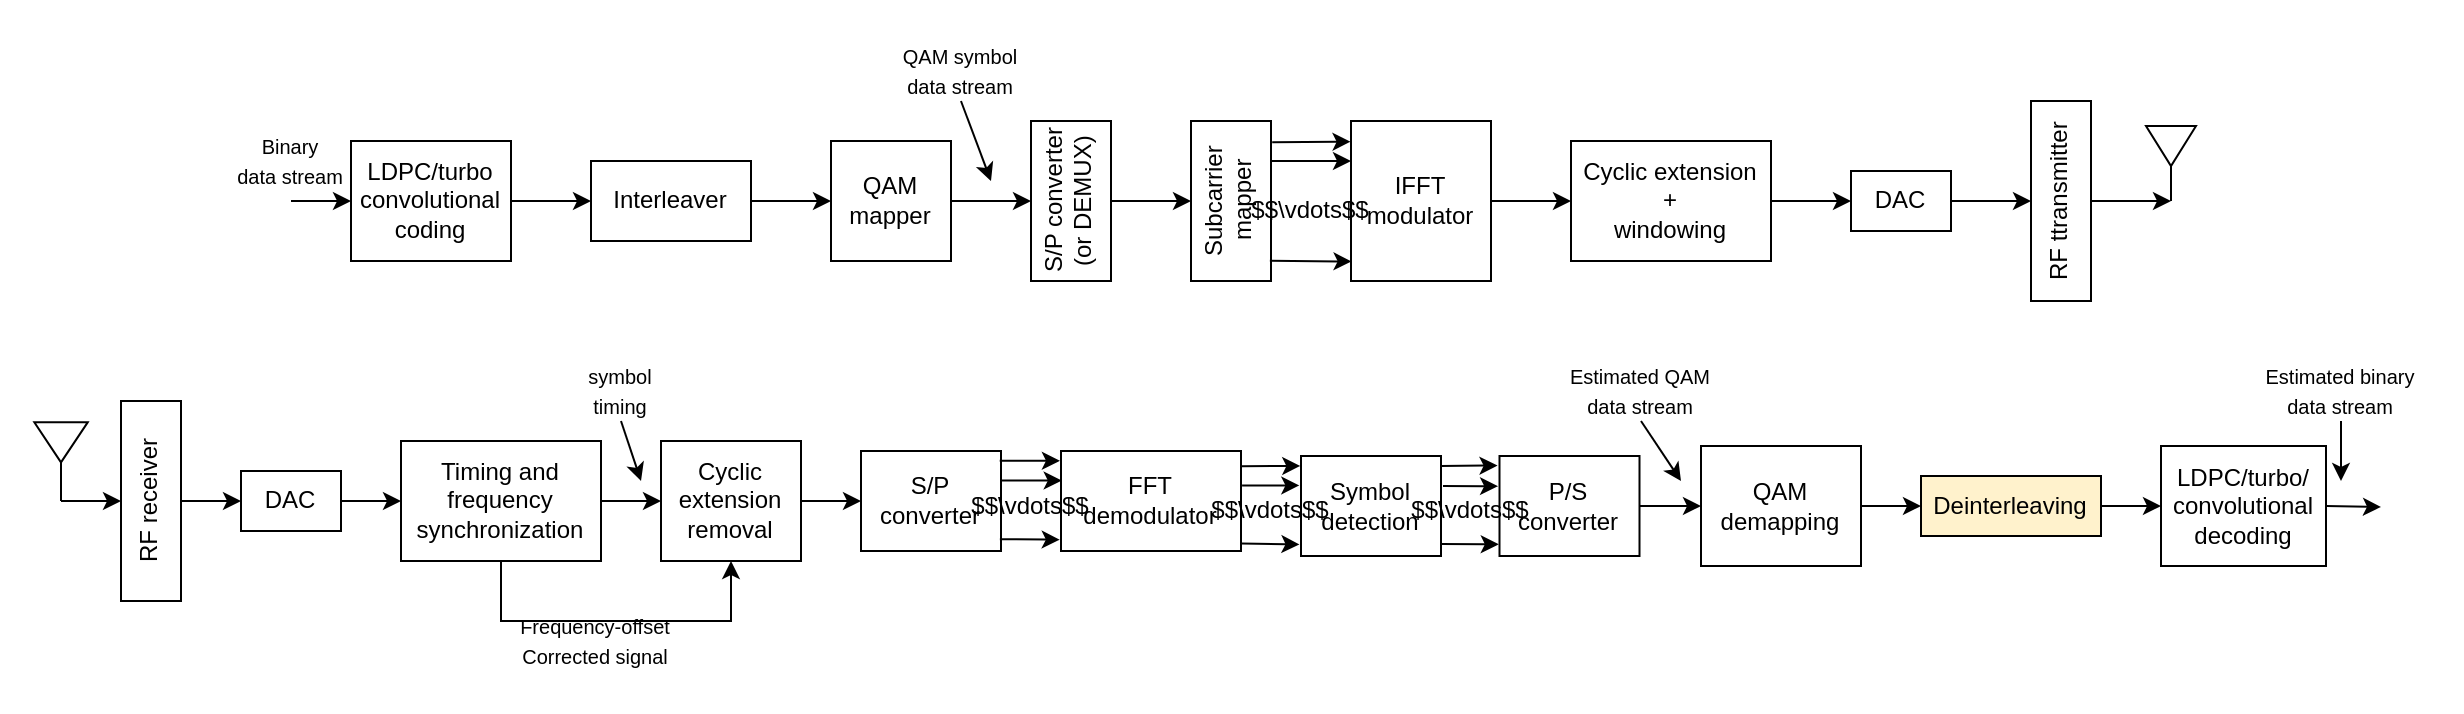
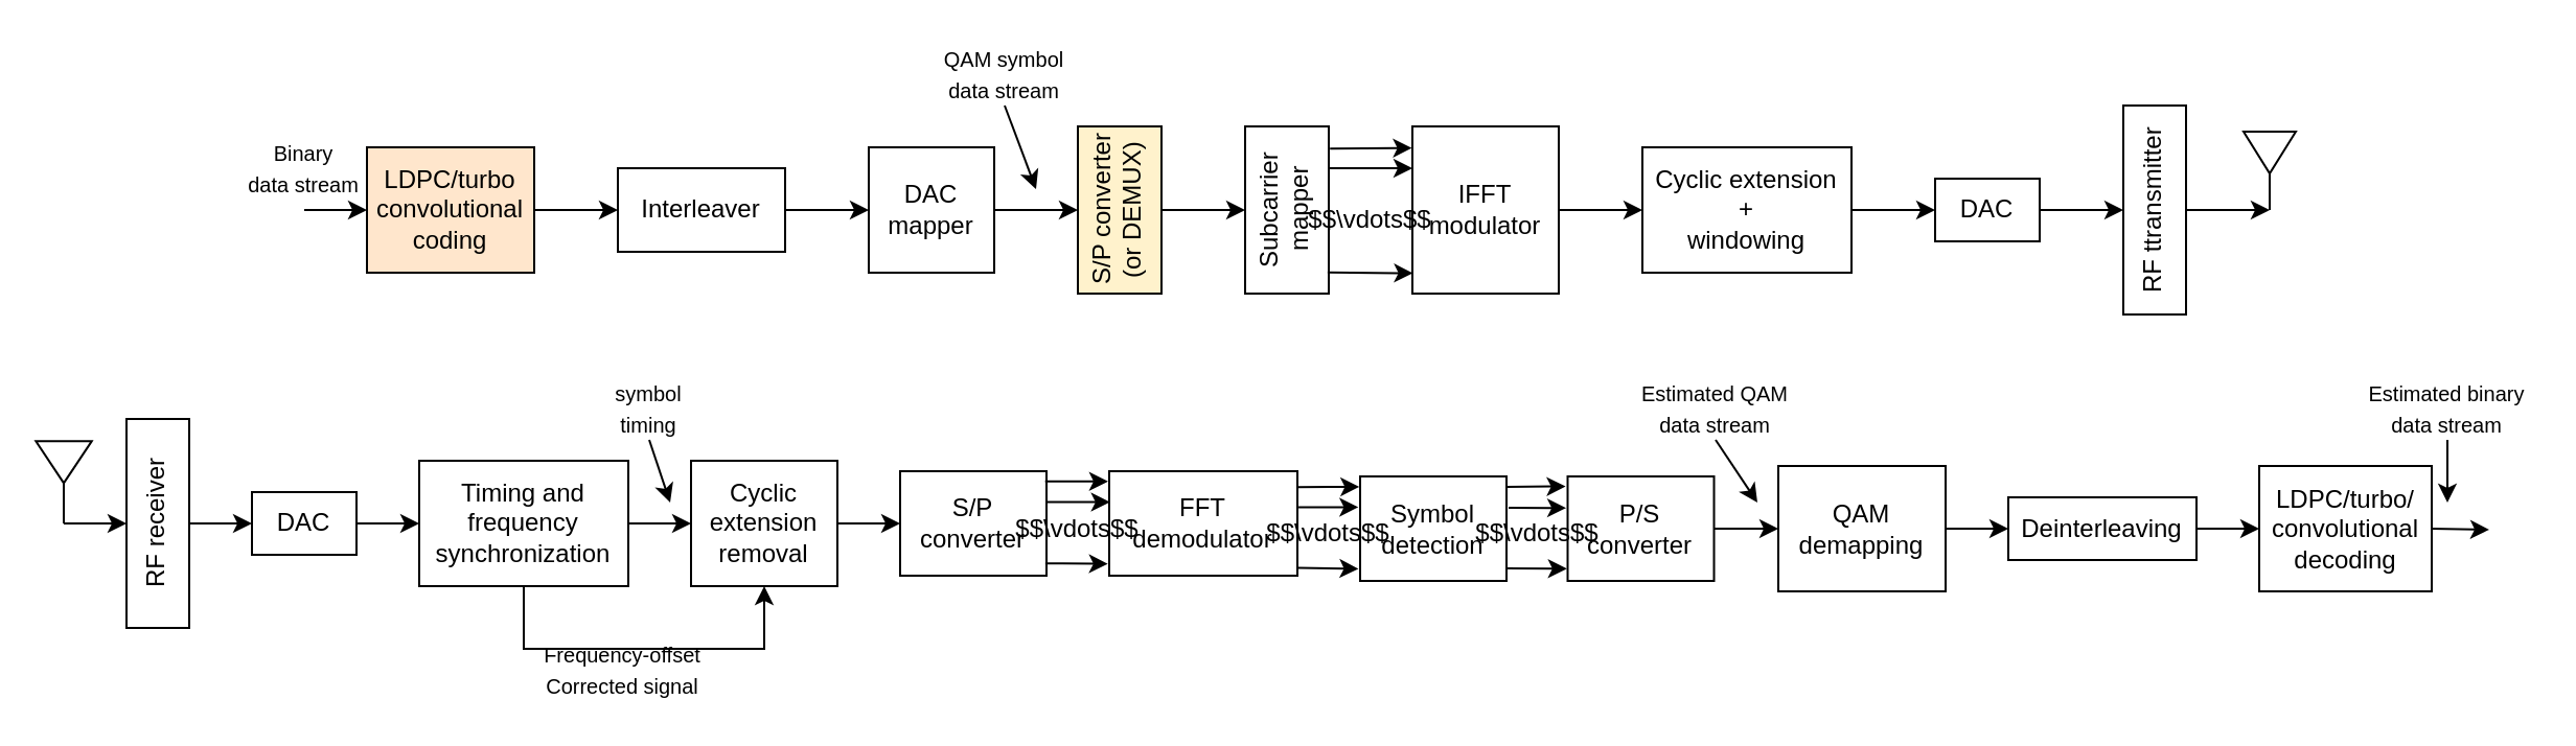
  <mxCell id="0" />
  <mxCell id="1" parent="0" />
  <mxCell id="2" value="" style="edgeStyle=orthogonalEdgeStyle;rounded=0;orthogonalLoop=1;jettySize=auto;html=1;" parent="1" source="3" target="5" edge="1"><mxGeometry relative="1" as="geometry" /></mxCell>
- <mxCell id="3" value="LDPC/turbo convolutional coding" style="rounded=0;whiteSpace=wrap;html=1;" parent="1" vertex="1"><mxGeometry x="175" y="70" width="80" height="60" as="geometry" /></mxCell>
+ <mxCell id="3" value="LDPC/turbo convolutional coding" style="rounded=0;whiteSpace=wrap;html=1;fillColor=#ffe6cc;" parent="1" vertex="1"><mxGeometry x="175" y="70" width="80" height="60" as="geometry" /></mxCell>
  <mxCell id="4" value="" style="edgeStyle=orthogonalEdgeStyle;rounded=0;orthogonalLoop=1;jettySize=auto;html=1;" parent="1" source="5" target="7" edge="1"><mxGeometry relative="1" as="geometry" /></mxCell>
  <mxCell id="5" value="Interleaver" style="rounded=0;whiteSpace=wrap;html=1;" parent="1" vertex="1"><mxGeometry x="295" y="80" width="80" height="40" as="geometry" /></mxCell>
  <mxCell id="6" value="" style="edgeStyle=orthogonalEdgeStyle;rounded=0;orthogonalLoop=1;jettySize=auto;html=1;" parent="1" source="7" target="9" edge="1"><mxGeometry relative="1" as="geometry" /></mxCell>
- <mxCell id="7" value="QAM mapper" style="rounded=0;whiteSpace=wrap;html=1;" parent="1" vertex="1"><mxGeometry x="415" y="70" width="60" height="60" as="geometry" /></mxCell>
+ <mxCell id="7" value="DAC mapper" style="rounded=0;whiteSpace=wrap;html=1;" parent="1" vertex="1"><mxGeometry x="415" y="70" width="60" height="60" as="geometry" /></mxCell>
  <mxCell id="8" value="" style="edgeStyle=orthogonalEdgeStyle;rounded=0;orthogonalLoop=1;jettySize=auto;html=1;" parent="1" source="9" target="10" edge="1"><mxGeometry relative="1" as="geometry" /></mxCell>
- <mxCell id="9" value="S/P converter (or DEMUX)" style="rounded=0;whiteSpace=wrap;html=1;flipV=1;flipH=1;textDirection=vertical-rl;rotation=-180;" parent="1" vertex="1"><mxGeometry x="515" y="60" width="40" height="80" as="geometry" /></mxCell>
+ <mxCell id="9" value="S/P converter (or DEMUX)" style="rounded=0;whiteSpace=wrap;html=1;flipV=1;flipH=1;textDirection=vertical-rl;rotation=-180;fillColor=#fff2cc;" parent="1" vertex="1"><mxGeometry x="515" y="60" width="40" height="80" as="geometry" /></mxCell>
  <mxCell id="10" value="Subcarrier mapper" style="rounded=0;whiteSpace=wrap;html=1;flipV=1;flipH=1;textDirection=vertical-rl;rotation=-180;" parent="1" vertex="1"><mxGeometry x="595" y="60" width="40" height="80" as="geometry" /></mxCell>
  <mxCell id="11" value="" style="edgeStyle=orthogonalEdgeStyle;rounded=0;orthogonalLoop=1;jettySize=auto;html=1;" parent="1" source="12" target="18" edge="1"><mxGeometry relative="1" as="geometry" /></mxCell>
  <mxCell id="12" value="IFFT modulator" style="rounded=0;whiteSpace=wrap;html=1;" parent="1" vertex="1"><mxGeometry x="675" y="60" width="70" height="80" as="geometry" /></mxCell>
  <mxCell id="13" value="" style="endArrow=classic;html=1;rounded=0;entryX=-0.003;entryY=0.129;entryDx=0;entryDy=0;entryPerimeter=0;exitX=1.015;exitY=0.133;exitDx=0;exitDy=0;exitPerimeter=0;" parent="1" source="10" target="12" edge="1"><mxGeometry width="50" height="50" relative="1" as="geometry"><mxPoint x="515" y="230" as="sourcePoint" /><mxPoint x="565" y="180" as="targetPoint" /></mxGeometry></mxCell>
  <mxCell id="14" value="" style="endArrow=classic;html=1;rounded=0;entryX=0;entryY=0.25;entryDx=0;entryDy=0;exitX=0;exitY=0.75;exitDx=0;exitDy=0;" parent="1" source="10" target="12" edge="1"><mxGeometry width="50" height="50" relative="1" as="geometry"><mxPoint x="646" y="81" as="sourcePoint" /><mxPoint x="685" y="80" as="targetPoint" /></mxGeometry></mxCell>
  <mxCell id="15" value="" style="endArrow=classic;html=1;rounded=0;entryX=0.004;entryY=0.878;entryDx=0;entryDy=0;entryPerimeter=0;exitX=0.986;exitY=0.874;exitDx=0;exitDy=0;exitPerimeter=0;" parent="1" source="10" target="12" edge="1"><mxGeometry width="50" height="50" relative="1" as="geometry"><mxPoint x="645" y="140" as="sourcePoint" /><mxPoint x="685" y="90" as="targetPoint" /></mxGeometry></mxCell>
  <mxCell id="16" value="$$\vdots$$" style="text;html=1;align=center;verticalAlign=middle;whiteSpace=wrap;rounded=0;" parent="1" vertex="1"><mxGeometry x="645" y="90" width="20" height="30" as="geometry" /></mxCell>
  <mxCell id="17" value="" style="edgeStyle=orthogonalEdgeStyle;rounded=0;orthogonalLoop=1;jettySize=auto;html=1;" parent="1" source="18" target="20" edge="1"><mxGeometry relative="1" as="geometry" /></mxCell>
  <mxCell id="18" value="Cyclic extension&lt;div&gt;+&lt;/div&gt;&lt;div&gt;windowing&lt;/div&gt;" style="rounded=0;whiteSpace=wrap;html=1;" parent="1" vertex="1"><mxGeometry x="785" y="70" width="100" height="60" as="geometry" /></mxCell>
  <mxCell id="19" value="" style="edgeStyle=orthogonalEdgeStyle;rounded=0;orthogonalLoop=1;jettySize=auto;html=1;" parent="1" source="20" target="21" edge="1"><mxGeometry relative="1" as="geometry" /></mxCell>
  <mxCell id="20" value="DAC" style="rounded=0;whiteSpace=wrap;html=1;" parent="1" vertex="1"><mxGeometry x="925" y="85" width="50" height="30" as="geometry" /></mxCell>
  <mxCell id="21" value="RF ttransmitter" style="rounded=0;whiteSpace=wrap;html=1;flipV=1;flipH=1;textDirection=vertical-rl;rotation=-180;" parent="1" vertex="1"><mxGeometry x="1015" y="50" width="30" height="100" as="geometry" /></mxCell>
  <mxCell id="22" value="" style="group" parent="1" vertex="1" connectable="0"><mxGeometry x="1072.5" y="62.5" width="25" height="37.5" as="geometry" /></mxCell>
  <mxCell id="23" value="" style="triangle;whiteSpace=wrap;html=1;rotation=90;" parent="22" vertex="1"><mxGeometry x="2.5" y="-2.5" width="20" height="25" as="geometry" /></mxCell>
  <mxCell id="24" value="" style="endArrow=none;html=1;rounded=0;entryX=1;entryY=0.5;entryDx=0;entryDy=0;" parent="22" target="23" edge="1"><mxGeometry width="50" height="50" relative="1" as="geometry"><mxPoint x="12.5" y="37.5" as="sourcePoint" /><mxPoint x="12.5" y="-102.5" as="targetPoint" /></mxGeometry></mxCell>
  <mxCell id="25" value="" style="endArrow=classic;html=1;rounded=0;exitX=0;exitY=0.5;exitDx=0;exitDy=0;" parent="1" source="21" edge="1"><mxGeometry width="50" height="50" relative="1" as="geometry"><mxPoint x="1025" y="10" as="sourcePoint" /><mxPoint x="1085" y="100" as="targetPoint" /></mxGeometry></mxCell>
  <mxCell id="26" value="" style="edgeStyle=orthogonalEdgeStyle;rounded=0;orthogonalLoop=1;jettySize=auto;html=1;" parent="1" source="27" target="29" edge="1"><mxGeometry relative="1" as="geometry" /></mxCell>
  <mxCell id="27" value="RF receiver" style="rounded=0;whiteSpace=wrap;html=1;flipV=1;flipH=1;textDirection=vertical-rl;rotation=-180;" parent="1" vertex="1"><mxGeometry x="60" y="200" width="30" height="100" as="geometry" /></mxCell>
  <mxCell id="28" value="" style="edgeStyle=orthogonalEdgeStyle;rounded=0;orthogonalLoop=1;jettySize=auto;html=1;" parent="1" source="29" target="32" edge="1"><mxGeometry relative="1" as="geometry" /></mxCell>
  <mxCell id="29" value="DAC" style="rounded=0;whiteSpace=wrap;html=1;" parent="1" vertex="1"><mxGeometry x="120" y="235" width="50" height="30" as="geometry" /></mxCell>
  <mxCell id="30" value="" style="edgeStyle=orthogonalEdgeStyle;rounded=0;orthogonalLoop=1;jettySize=auto;html=1;" parent="1" source="32" target="34" edge="1"><mxGeometry relative="1" as="geometry" /></mxCell>
  <mxCell id="31" style="edgeStyle=orthogonalEdgeStyle;rounded=0;orthogonalLoop=1;jettySize=auto;html=1;exitX=0.5;exitY=1;exitDx=0;exitDy=0;entryX=0.5;entryY=1;entryDx=0;entryDy=0;" parent="1" source="32" target="34" edge="1"><mxGeometry relative="1" as="geometry"><Array as="points"><mxPoint x="250" y="310" /><mxPoint x="365" y="310" /></Array></mxGeometry></mxCell>
  <mxCell id="32" value="Timing and frequency synchronization" style="rounded=0;whiteSpace=wrap;html=1;" parent="1" vertex="1"><mxGeometry x="200" y="220" width="100" height="60" as="geometry" /></mxCell>
  <mxCell id="33" value="" style="edgeStyle=orthogonalEdgeStyle;rounded=0;orthogonalLoop=1;jettySize=auto;html=1;" parent="1" source="34" target="35" edge="1"><mxGeometry relative="1" as="geometry" /></mxCell>
  <mxCell id="34" value="Cyclic extension removal" style="rounded=0;whiteSpace=wrap;html=1;" parent="1" vertex="1"><mxGeometry x="330" y="220" width="70" height="60" as="geometry" /></mxCell>
  <mxCell id="35" value="S/P converter" style="rounded=0;whiteSpace=wrap;html=1;" parent="1" vertex="1"><mxGeometry x="430" y="225" width="70" height="50" as="geometry" /></mxCell>
  <mxCell id="36" value="FFT demodulator" style="rounded=0;whiteSpace=wrap;html=1;" parent="1" vertex="1"><mxGeometry x="530" y="225" width="90" height="50" as="geometry" /></mxCell>
  <mxCell id="37" value="" style="endArrow=classic;html=1;rounded=0;entryX=-0.006;entryY=0.098;entryDx=0;entryDy=0;entryPerimeter=0;exitX=0.991;exitY=0.098;exitDx=0;exitDy=0;exitPerimeter=0;" parent="1" source="35" target="36" edge="1"><mxGeometry width="50" height="50" relative="1" as="geometry"><mxPoint x="410" y="100" as="sourcePoint" /><mxPoint x="460" y="50" as="targetPoint" /></mxGeometry></mxCell>
  <mxCell id="38" value="" style="endArrow=classic;html=1;rounded=0;entryX=0.004;entryY=0.296;entryDx=0;entryDy=0;exitX=0.996;exitY=0.296;exitDx=0;exitDy=0;exitPerimeter=0;entryPerimeter=0;" parent="1" source="35" target="36" edge="1"><mxGeometry width="50" height="50" relative="1" as="geometry"><mxPoint x="499" y="240" as="sourcePoint" /><mxPoint x="539" y="240" as="targetPoint" /></mxGeometry></mxCell>
  <mxCell id="39" value="" style="endArrow=classic;html=1;rounded=0;entryX=-0.007;entryY=0.887;entryDx=0;entryDy=0;exitX=0.992;exitY=0.882;exitDx=0;exitDy=0;exitPerimeter=0;entryPerimeter=0;" parent="1" source="35" target="36" edge="1"><mxGeometry width="50" height="50" relative="1" as="geometry"><mxPoint x="500" y="250" as="sourcePoint" /><mxPoint x="540" y="250" as="targetPoint" /></mxGeometry></mxCell>
  <mxCell id="40" value="$$\vdots$$" style="text;html=1;align=center;verticalAlign=middle;whiteSpace=wrap;rounded=0;" parent="1" vertex="1"><mxGeometry x="500" y="235" width="30" height="35" as="geometry" /></mxCell>
  <mxCell id="41" value="Symbol detection" style="rounded=0;whiteSpace=wrap;html=1;" parent="1" vertex="1"><mxGeometry x="650" y="227.5" width="70" height="50" as="geometry" /></mxCell>
  <mxCell id="42" value="" style="endArrow=classic;html=1;rounded=0;entryX=-0.005;entryY=0.099;entryDx=0;entryDy=0;entryPerimeter=0;exitX=0.997;exitY=0.153;exitDx=0;exitDy=0;exitPerimeter=0;" parent="1" source="36" target="41" edge="1"><mxGeometry width="50" height="50" relative="1" as="geometry"><mxPoint x="640" y="232.5" as="sourcePoint" /><mxPoint x="669" y="232.5" as="targetPoint" /></mxGeometry></mxCell>
  <mxCell id="43" value="" style="endArrow=classic;html=1;rounded=0;entryX=-0.012;entryY=0.294;entryDx=0;entryDy=0;exitX=1.006;exitY=0.345;exitDx=0;exitDy=0;exitPerimeter=0;entryPerimeter=0;" parent="1" source="36" target="41" edge="1"><mxGeometry width="50" height="50" relative="1" as="geometry"><mxPoint x="630" y="242.5" as="sourcePoint" /><mxPoint x="670" y="242.5" as="targetPoint" /></mxGeometry></mxCell>
  <mxCell id="44" value="" style="endArrow=classic;html=1;rounded=0;entryX=-0.011;entryY=0.884;entryDx=0;entryDy=0;exitX=1.002;exitY=0.925;exitDx=0;exitDy=0;exitPerimeter=0;entryPerimeter=0;" parent="1" source="36" target="41" edge="1"><mxGeometry width="50" height="50" relative="1" as="geometry"><mxPoint x="629" y="271.5" as="sourcePoint" /><mxPoint x="669" y="271.5" as="targetPoint" /></mxGeometry></mxCell>
  <mxCell id="45" value="$$\vdots$$" style="text;html=1;align=center;verticalAlign=middle;whiteSpace=wrap;rounded=0;" parent="1" vertex="1"><mxGeometry x="620" y="237.5" width="30" height="35" as="geometry" /></mxCell>
  <mxCell id="46" value="" style="edgeStyle=orthogonalEdgeStyle;rounded=0;orthogonalLoop=1;jettySize=auto;html=1;" parent="1" source="47" target="53" edge="1"><mxGeometry relative="1" as="geometry" /></mxCell>
  <mxCell id="47" value="P/S converter" style="rounded=0;whiteSpace=wrap;html=1;" parent="1" vertex="1"><mxGeometry x="749.25" y="227.5" width="70" height="50" as="geometry" /></mxCell>
  <mxCell id="48" value="" style="endArrow=classic;html=1;rounded=0;entryX=-0.014;entryY=0.095;entryDx=0;entryDy=0;entryPerimeter=0;exitX=0.991;exitY=0.098;exitDx=0;exitDy=0;exitPerimeter=0;" parent="1" target="47" edge="1"><mxGeometry width="50" height="50" relative="1" as="geometry"><mxPoint x="720" y="232.5" as="sourcePoint" /><mxPoint x="760" y="232.5" as="targetPoint" /></mxGeometry></mxCell>
  <mxCell id="49" value="" style="endArrow=classic;html=1;rounded=0;entryX=-0.01;entryY=0.302;entryDx=0;entryDy=0;exitX=0.996;exitY=0.296;exitDx=0;exitDy=0;exitPerimeter=0;entryPerimeter=0;" parent="1" target="47" edge="1"><mxGeometry width="50" height="50" relative="1" as="geometry"><mxPoint x="721" y="242.5" as="sourcePoint" /><mxPoint x="761" y="242.5" as="targetPoint" /></mxGeometry></mxCell>
  <mxCell id="50" value="" style="endArrow=classic;html=1;rounded=0;entryX=-0.005;entryY=0.883;entryDx=0;entryDy=0;exitX=0.992;exitY=0.882;exitDx=0;exitDy=0;exitPerimeter=0;entryPerimeter=0;" parent="1" target="47" edge="1"><mxGeometry width="50" height="50" relative="1" as="geometry"><mxPoint x="720" y="271.5" as="sourcePoint" /><mxPoint x="760" y="271.5" as="targetPoint" /></mxGeometry></mxCell>
  <mxCell id="51" value="$$\vdots$$" style="text;html=1;align=center;verticalAlign=middle;whiteSpace=wrap;rounded=0;" parent="1" vertex="1"><mxGeometry x="720" y="237.5" width="30" height="35" as="geometry" /></mxCell>
  <mxCell id="52" value="" style="edgeStyle=orthogonalEdgeStyle;rounded=0;orthogonalLoop=1;jettySize=auto;html=1;" parent="1" source="53" target="55" edge="1"><mxGeometry relative="1" as="geometry" /></mxCell>
  <mxCell id="53" value="QAM demapping" style="rounded=0;whiteSpace=wrap;html=1;" parent="1" vertex="1"><mxGeometry x="850" y="222.5" width="80" height="60" as="geometry" /></mxCell>
  <mxCell id="54" value="" style="edgeStyle=orthogonalEdgeStyle;rounded=0;orthogonalLoop=1;jettySize=auto;html=1;" parent="1" source="55" target="56" edge="1"><mxGeometry relative="1" as="geometry" /></mxCell>
- <mxCell id="55" value="Deinterleaving" style="rounded=0;whiteSpace=wrap;html=1;fillColor=#fff2cc;" parent="1" vertex="1"><mxGeometry x="960" y="237.5" width="90" height="30" as="geometry" /></mxCell>
+ <mxCell id="55" value="Deinterleaving" style="rounded=0;whiteSpace=wrap;html=1;" parent="1" vertex="1"><mxGeometry x="960" y="237.5" width="90" height="30" as="geometry" /></mxCell>
  <mxCell id="56" value="LDPC/turbo/&lt;div&gt;convolutional decoding&lt;/div&gt;" style="rounded=0;whiteSpace=wrap;html=1;" parent="1" vertex="1"><mxGeometry x="1080" y="222.5" width="82.5" height="60" as="geometry" /></mxCell>
  <mxCell id="57" value="&lt;font style=&quot;font-size: 10px;&quot;&gt;Binary&lt;/font&gt;&lt;div&gt;&lt;font style=&quot;font-size: 10px;&quot;&gt;data stream&lt;/font&gt;&lt;/div&gt;" style="text;html=1;align=center;verticalAlign=middle;whiteSpace=wrap;rounded=0;" parent="1" vertex="1"><mxGeometry x="115" y="60" width="60" height="40" as="geometry" /></mxCell>
  <mxCell id="58" value="" style="endArrow=classic;html=1;rounded=0;entryX=0;entryY=0.5;entryDx=0;entryDy=0;exitX=0.5;exitY=1;exitDx=0;exitDy=0;" parent="1" source="57" target="3" edge="1"><mxGeometry width="50" height="50" relative="1" as="geometry"><mxPoint x="235" y="190" as="sourcePoint" /><mxPoint x="285" y="140" as="targetPoint" /></mxGeometry></mxCell>
  <mxCell id="59" value="" style="endArrow=classic;html=1;rounded=0;entryX=1;entryY=0.5;entryDx=0;entryDy=0;" parent="1" target="27" edge="1"><mxGeometry width="50" height="50" relative="1" as="geometry"><mxPoint x="30" y="250" as="sourcePoint" /><mxPoint x="120" y="230" as="targetPoint" /></mxGeometry></mxCell>
  <mxCell id="60" value="" style="triangle;whiteSpace=wrap;html=1;rotation=90;container=0;" parent="1" vertex="1"><mxGeometry x="20" y="207.333" width="20" height="26.667" as="geometry" /></mxCell>
  <mxCell id="61" value="" style="endArrow=none;html=1;rounded=0;entryX=1;entryY=0.5;entryDx=0;entryDy=0;" parent="1" target="60" edge="1"><mxGeometry width="50" height="50" relative="1" as="geometry"><mxPoint x="30" y="250" as="sourcePoint" /><mxPoint x="30" y="100.667" as="targetPoint" /></mxGeometry></mxCell>
  <mxCell id="62" value="&lt;font style=&quot;font-size: 10px;&quot;&gt;QAM symbol data stream&lt;/font&gt;" style="text;html=1;align=center;verticalAlign=middle;whiteSpace=wrap;rounded=0;" parent="1" vertex="1"><mxGeometry x="450" y="20" width="60" height="30" as="geometry" /></mxCell>
  <mxCell id="63" value="" style="endArrow=classic;html=1;rounded=0;exitX=0.5;exitY=1;exitDx=0;exitDy=0;" parent="1" source="62" edge="1"><mxGeometry width="50" height="50" relative="1" as="geometry"><mxPoint x="615" y="80" as="sourcePoint" /><mxPoint x="495" y="90" as="targetPoint" /></mxGeometry></mxCell>
  <mxCell id="64" value="&lt;font style=&quot;font-size: 10px;&quot;&gt;symbol timing&lt;/font&gt;" style="text;html=1;align=center;verticalAlign=middle;whiteSpace=wrap;rounded=0;" parent="1" vertex="1"><mxGeometry x="280" y="180" width="60" height="30" as="geometry" /></mxCell>
  <mxCell id="65" value="" style="endArrow=classic;html=1;rounded=0;exitX=0.5;exitY=1;exitDx=0;exitDy=0;" parent="1" source="64" edge="1"><mxGeometry width="50" height="50" relative="1" as="geometry"><mxPoint x="340" y="30" as="sourcePoint" /><mxPoint x="320" y="240" as="targetPoint" /></mxGeometry></mxCell>
  <mxCell id="66" value="&lt;font style=&quot;font-size: 10px;&quot;&gt;Frequency-offset Corrected signal&lt;/font&gt;" style="text;html=1;align=center;verticalAlign=middle;whiteSpace=wrap;rounded=0;" parent="1" vertex="1"><mxGeometry x="240" y="305" width="115" height="30" as="geometry" /></mxCell>
  <mxCell id="67" value="&lt;span style=&quot;font-size: 10px;&quot;&gt;Estimated QAM data stream&lt;/span&gt;" style="text;html=1;align=center;verticalAlign=middle;whiteSpace=wrap;rounded=0;" parent="1" vertex="1"><mxGeometry x="780" y="180" width="80" height="30" as="geometry" /></mxCell>
  <mxCell id="68" value="" style="endArrow=classic;html=1;rounded=0;exitX=0.5;exitY=1;exitDx=0;exitDy=0;" parent="1" source="67" edge="1"><mxGeometry width="50" height="50" relative="1" as="geometry"><mxPoint x="600" y="180" as="sourcePoint" /><mxPoint x="840" y="240" as="targetPoint" /></mxGeometry></mxCell>
  <mxCell id="69" value="&lt;span style=&quot;font-size: 10px;&quot;&gt;Estimated binary data stream&lt;/span&gt;" style="text;html=1;align=center;verticalAlign=middle;whiteSpace=wrap;rounded=0;" parent="1" vertex="1"><mxGeometry x="1130" y="180" width="80" height="30" as="geometry" /></mxCell>
  <mxCell id="70" value="" style="endArrow=classic;html=1;rounded=0;exitX=1;exitY=0.5;exitDx=0;exitDy=0;" parent="1" source="56" edge="1"><mxGeometry width="50" height="50" relative="1" as="geometry"><mxPoint x="1070" y="200" as="sourcePoint" /><mxPoint x="1190" y="253" as="targetPoint" /></mxGeometry></mxCell>
  <mxCell id="71" value="" style="endArrow=classic;html=1;rounded=0;exitX=0.5;exitY=1;exitDx=0;exitDy=0;" parent="1" source="69" edge="1"><mxGeometry width="50" height="50" relative="1" as="geometry"><mxPoint x="1000" y="160" as="sourcePoint" /><mxPoint x="1170" y="240" as="targetPoint" /></mxGeometry></mxCell>
